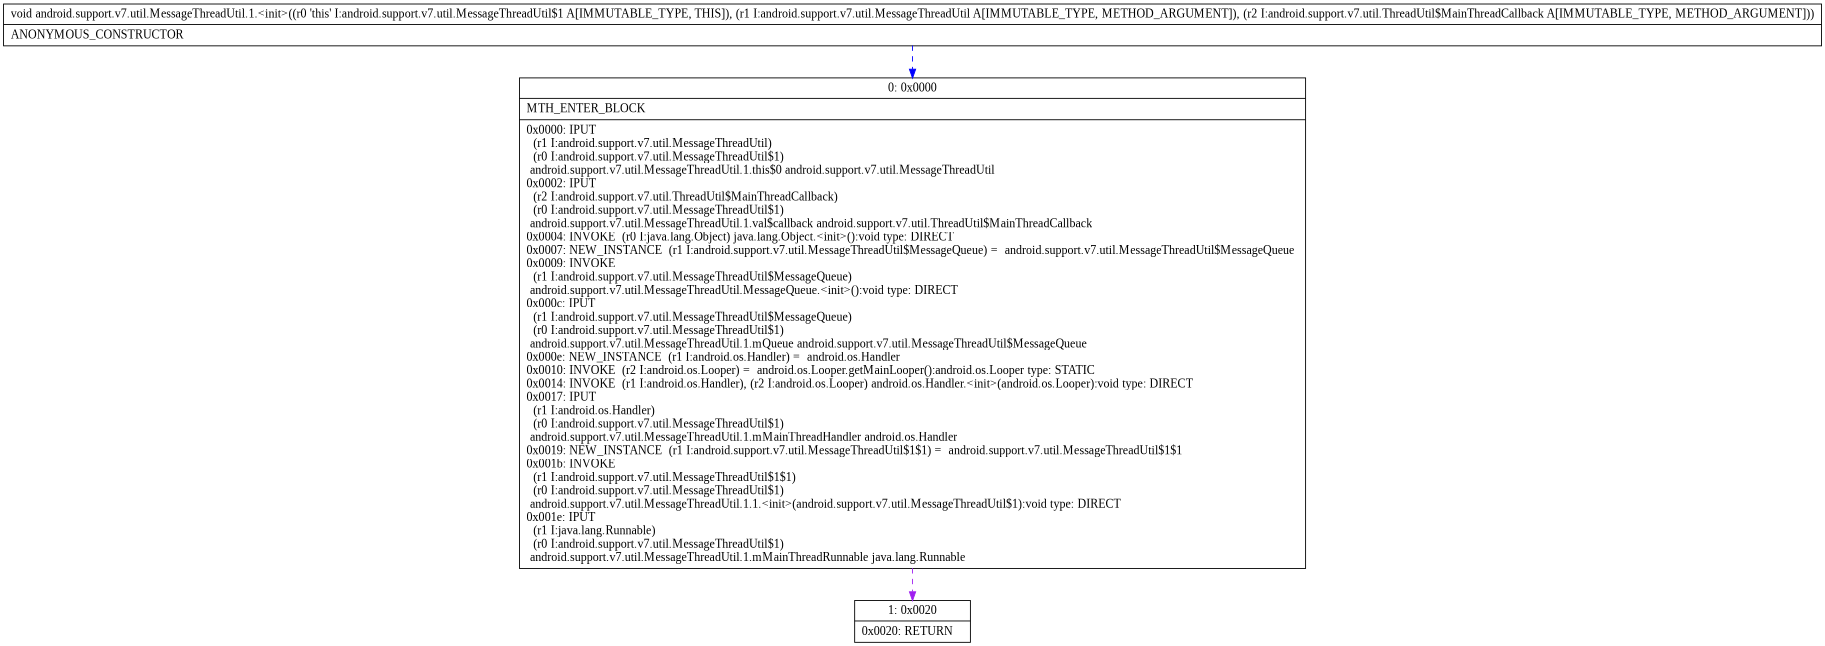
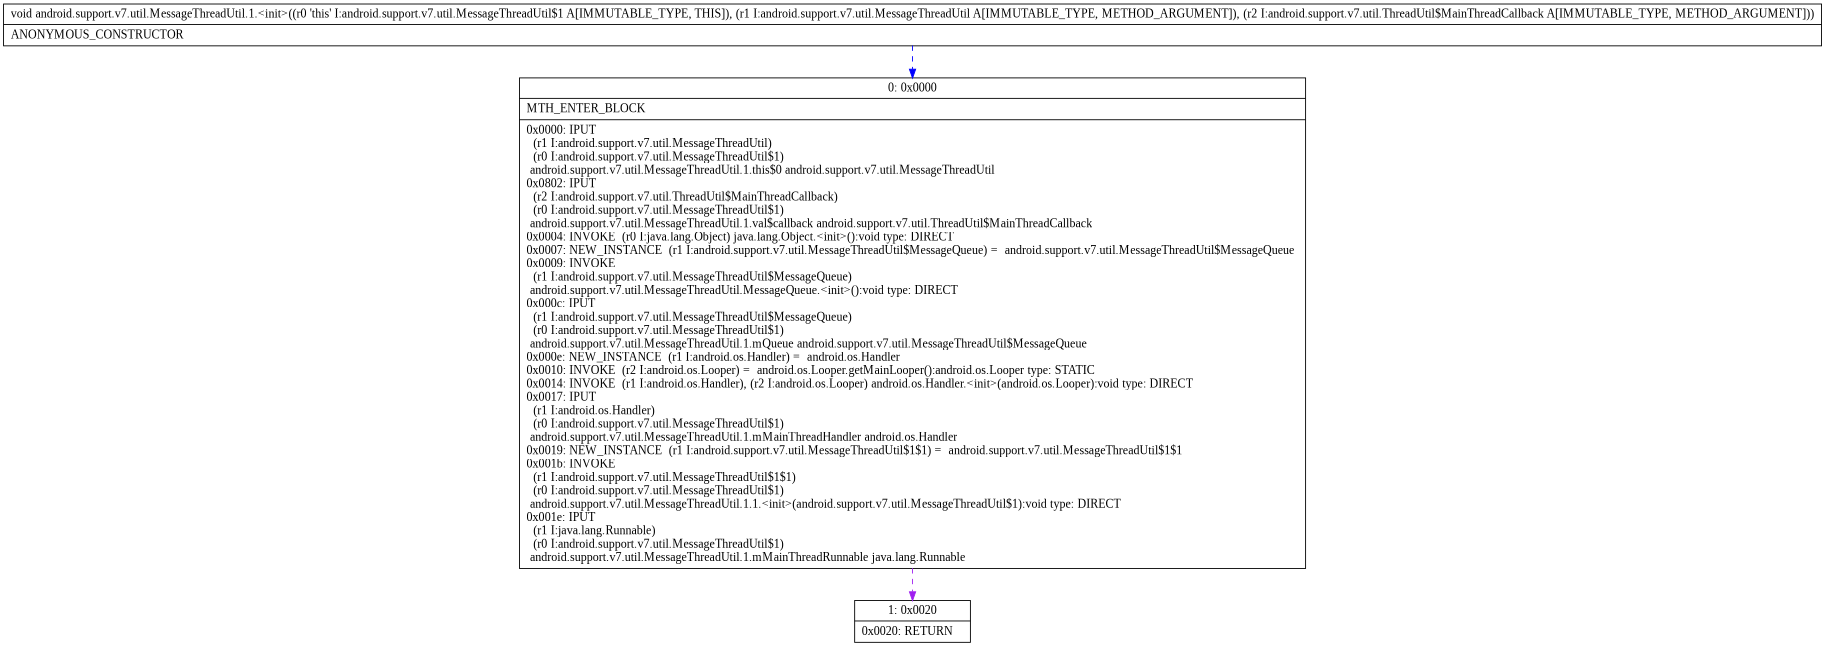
  digraph {
    fontname="Liberation Serif"
    node [shape=record fontname="Liberation Serif"]
    edge [style=dashed fontname="Liberation Serif"]
-   n1 [label="{0\:\ 0x0000|MTH_ENTER_BLOCK\l|0x0000: IPUT  \l  (r1 I:android.support.v7.util.MessageThreadUtil)\l  (r0 I:android.support.v7.util.MessageThreadUtil$1)\l android.support.v7.util.MessageThreadUtil.1.this$0 android.support.v7.util.MessageThreadUtil \l0x0002: IPUT  \l  (r2 I:android.support.v7.util.ThreadUtil$MainThreadCallback)\l  (r0 I:android.support.v7.util.MessageThreadUtil$1)\l android.support.v7.util.MessageThreadUtil.1.val$callback android.support.v7.util.ThreadUtil$MainThreadCallback \l0x0004: INVOKE  (r0 I:java.lang.Object) java.lang.Object.\<init\>():void type: DIRECT \l0x0007: NEW_INSTANCE  (r1 I:android.support.v7.util.MessageThreadUtil$MessageQueue) =  android.support.v7.util.MessageThreadUtil$MessageQueue \l0x0009: INVOKE  \l  (r1 I:android.support.v7.util.MessageThreadUtil$MessageQueue)\l android.support.v7.util.MessageThreadUtil.MessageQueue.\<init\>():void type: DIRECT \l0x000c: IPUT  \l  (r1 I:android.support.v7.util.MessageThreadUtil$MessageQueue)\l  (r0 I:android.support.v7.util.MessageThreadUtil$1)\l android.support.v7.util.MessageThreadUtil.1.mQueue android.support.v7.util.MessageThreadUtil$MessageQueue \l0x000e: NEW_INSTANCE  (r1 I:android.os.Handler) =  android.os.Handler \l0x0010: INVOKE  (r2 I:android.os.Looper) =  android.os.Looper.getMainLooper():android.os.Looper type: STATIC \l0x0014: INVOKE  (r1 I:android.os.Handler), (r2 I:android.os.Looper) android.os.Handler.\<init\>(android.os.Looper):void type: DIRECT \l0x0017: IPUT  \l  (r1 I:android.os.Handler)\l  (r0 I:android.support.v7.util.MessageThreadUtil$1)\l android.support.v7.util.MessageThreadUtil.1.mMainThreadHandler android.os.Handler \l0x0019: NEW_INSTANCE  (r1 I:android.support.v7.util.MessageThreadUtil$1$1) =  android.support.v7.util.MessageThreadUtil$1$1 \l0x001b: INVOKE  \l  (r1 I:android.support.v7.util.MessageThreadUtil$1$1)\l  (r0 I:android.support.v7.util.MessageThreadUtil$1)\l android.support.v7.util.MessageThreadUtil.1.1.\<init\>(android.support.v7.util.MessageThreadUtil$1):void type: DIRECT \l0x001e: IPUT  \l  (r1 I:java.lang.Runnable)\l  (r0 I:android.support.v7.util.MessageThreadUtil$1)\l android.support.v7.util.MessageThreadUtil.1.mMainThreadRunnable java.lang.Runnable \l}"]
+   n1 [label="{0\:\ 0x0000|MTH_ENTER_BLOCK\l|0x0000: IPUT  \l  (r1 I:android.support.v7.util.MessageThreadUtil)\l  (r0 I:android.support.v7.util.MessageThreadUtil$1)\l android.support.v7.util.MessageThreadUtil.1.this$0 android.support.v7.util.MessageThreadUtil \l0x0802: IPUT  \l  (r2 I:android.support.v7.util.ThreadUtil$MainThreadCallback)\l  (r0 I:android.support.v7.util.MessageThreadUtil$1)\l android.support.v7.util.MessageThreadUtil.1.val$callback android.support.v7.util.ThreadUtil$MainThreadCallback \l0x0004: INVOKE  (r0 I:java.lang.Object) java.lang.Object.\<init\>():void type: DIRECT \l0x0007: NEW_INSTANCE  (r1 I:android.support.v7.util.MessageThreadUtil$MessageQueue) =  android.support.v7.util.MessageThreadUtil$MessageQueue \l0x0009: INVOKE  \l  (r1 I:android.support.v7.util.MessageThreadUtil$MessageQueue)\l android.support.v7.util.MessageThreadUtil.MessageQueue.\<init\>():void type: DIRECT \l0x000c: IPUT  \l  (r1 I:android.support.v7.util.MessageThreadUtil$MessageQueue)\l  (r0 I:android.support.v7.util.MessageThreadUtil$1)\l android.support.v7.util.MessageThreadUtil.1.mQueue android.support.v7.util.MessageThreadUtil$MessageQueue \l0x000e: NEW_INSTANCE  (r1 I:android.os.Handler) =  android.os.Handler \l0x0010: INVOKE  (r2 I:android.os.Looper) =  android.os.Looper.getMainLooper():android.os.Looper type: STATIC \l0x0014: INVOKE  (r1 I:android.os.Handler), (r2 I:android.os.Looper) android.os.Handler.\<init\>(android.os.Looper):void type: DIRECT \l0x0017: IPUT  \l  (r1 I:android.os.Handler)\l  (r0 I:android.support.v7.util.MessageThreadUtil$1)\l android.support.v7.util.MessageThreadUtil.1.mMainThreadHandler android.os.Handler \l0x0019: NEW_INSTANCE  (r1 I:android.support.v7.util.MessageThreadUtil$1$1) =  android.support.v7.util.MessageThreadUtil$1$1 \l0x001b: INVOKE  \l  (r1 I:android.support.v7.util.MessageThreadUtil$1$1)\l  (r0 I:android.support.v7.util.MessageThreadUtil$1)\l android.support.v7.util.MessageThreadUtil.1.1.\<init\>(android.support.v7.util.MessageThreadUtil$1):void type: DIRECT \l0x001e: IPUT  \l  (r1 I:java.lang.Runnable)\l  (r0 I:android.support.v7.util.MessageThreadUtil$1)\l android.support.v7.util.MessageThreadUtil.1.mMainThreadRunnable java.lang.Runnable \l}"]
    n2 [label="{1\:\ 0x0020|0x0020: RETURN   \l}"]
    n3 [label="{void android.support.v7.util.MessageThreadUtil.1.\<init\>((r0 'this' I:android.support.v7.util.MessageThreadUtil$1 A[IMMUTABLE_TYPE, THIS]), (r1 I:android.support.v7.util.MessageThreadUtil A[IMMUTABLE_TYPE, METHOD_ARGUMENT]), (r2 I:android.support.v7.util.ThreadUtil$MainThreadCallback A[IMMUTABLE_TYPE, METHOD_ARGUMENT]))  | ANONYMOUS_CONSTRUCTOR\l}"]
    n1 -> n2 [color=purple]
    n3 -> n1 [color=blue]
  }
